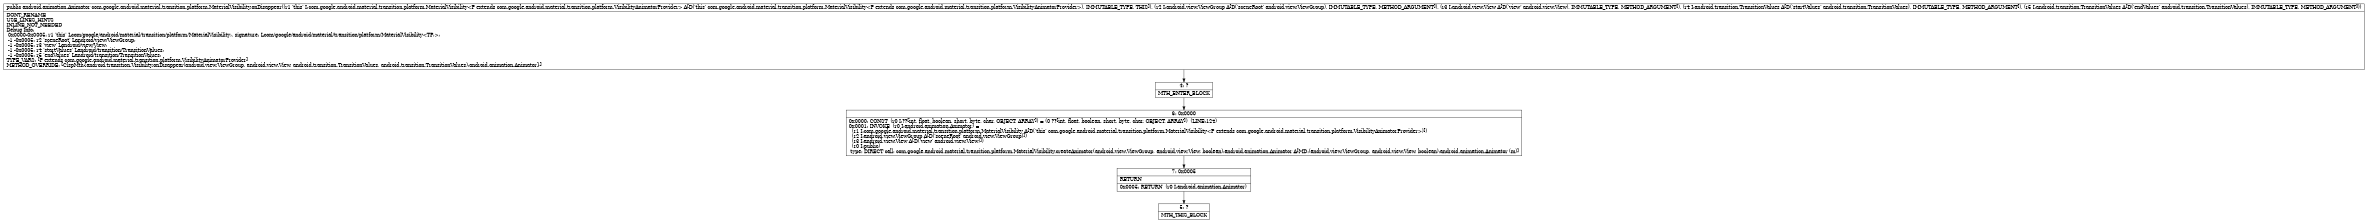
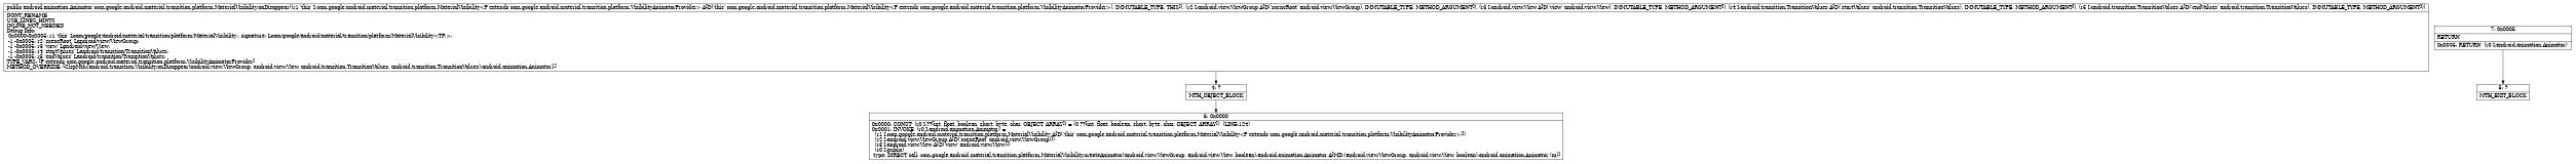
  digraph {
    node [shape=record]
-   n1 [label="{4\:\ ?|MTH_ENTER_BLOCK\l}"]
+   n1 [label="{4\:\ ?|MTH_OBJECT_BLOCK\l}"]
    n2 [label="{6\:\ 0x0000|0x0000: CONST  (r0 I:??[int, float, boolean, short, byte, char, OBJECT, ARRAY]) = (0 ??[int, float, boolean, short, byte, char, OBJECT, ARRAY])  (LINE:124)\l0x0001: INVOKE  (r0 I:android.animation.Animator) = \l  (r1 I:com.google.android.material.transition.platform.MaterialVisibility A[D('this' com.google.android.material.transition.platform.MaterialVisibility\<P extends com.google.android.material.transition.platform.VisibilityAnimatorProvider\>)])\l  (r2 I:android.view.ViewGroup A[D('sceneRoot' android.view.ViewGroup)])\l  (r3 I:android.view.View A[D('view' android.view.View)])\l  (r0 I:public)\l type: DIRECT call: com.google.android.material.transition.platform.MaterialVisibility.createAnimator(android.view.ViewGroup, android.view.View, boolean):android.animation.Animator A[MD:(android.view.ViewGroup, android.view.View, boolean):android.animation.Animator (m)]\l}"]
    n3 [label="{7\:\ 0x0005|RETURN\l|0x0005: RETURN  (r0 I:android.animation.Animator) \l}"]
-   n4 [label="{5\:\ ?|MTH_THIS_BLOCK\l}"]
+   n4 [label="{5\:\ ?|MTH_EXIT_BLOCK\l}"]
    n5 [label="{public android.animation.Animator com.google.android.material.transition.platform.MaterialVisibility.onDisappear((r1 'this' I:com.google.android.material.transition.platform.MaterialVisibility\<P extends com.google.android.material.transition.platform.VisibilityAnimatorProvider\> A[D('this' com.google.android.material.transition.platform.MaterialVisibility\<P extends com.google.android.material.transition.platform.VisibilityAnimatorProvider\>), IMMUTABLE_TYPE, THIS]), (r2 I:android.view.ViewGroup A[D('sceneRoot' android.view.ViewGroup), IMMUTABLE_TYPE, METHOD_ARGUMENT]), (r3 I:android.view.View A[D('view' android.view.View), IMMUTABLE_TYPE, METHOD_ARGUMENT]), (r4 I:android.transition.TransitionValues A[D('startValues' android.transition.TransitionValues), IMMUTABLE_TYPE, METHOD_ARGUMENT]), (r5 I:android.transition.TransitionValues A[D('endValues' android.transition.TransitionValues), IMMUTABLE_TYPE, METHOD_ARGUMENT]))  | DONT_RENAME\lUSE_LINES_HINTS\lINLINE_NOT_NEEDED\lDebug Info:\l  0x0000\-0x0005: r1 'this' Lcom\/google\/android\/material\/transition\/platform\/MaterialVisibility;, signature: Lcom\/google\/android\/material\/transition\/platform\/MaterialVisibility\<TP;\>;\l  \-1 \-0x0005: r2 'sceneRoot' Landroid\/view\/ViewGroup;\l  \-1 \-0x0005: r3 'view' Landroid\/view\/View;\l  \-1 \-0x0005: r4 'startValues' Landroid\/transition\/TransitionValues;\l  \-1 \-0x0005: r5 'endValues' Landroid\/transition\/TransitionValues;\lTYPE_VARS: [P extends com.google.android.material.transition.platform.VisibilityAnimatorProvider]\lMETHOD_OVERRIDE: [ClspMth\{android.transition.Visibility.onDisappear(android.view.ViewGroup, android.view.View, android.transition.TransitionValues, android.transition.TransitionValues):android.animation.Animator\}]\l}"]
    n1 -> n2
-   n2 -> n3
    n3 -> n4
    n5 -> n1
  }
